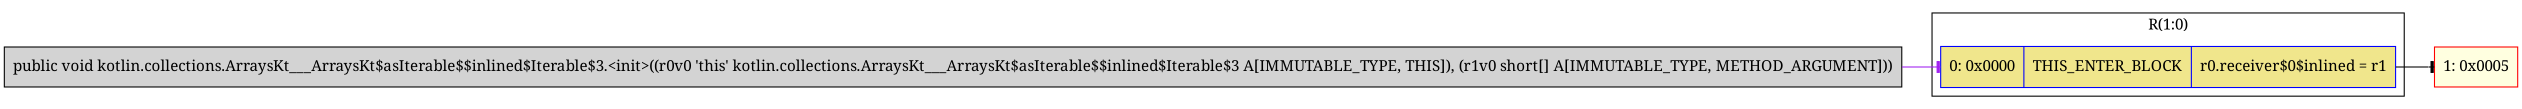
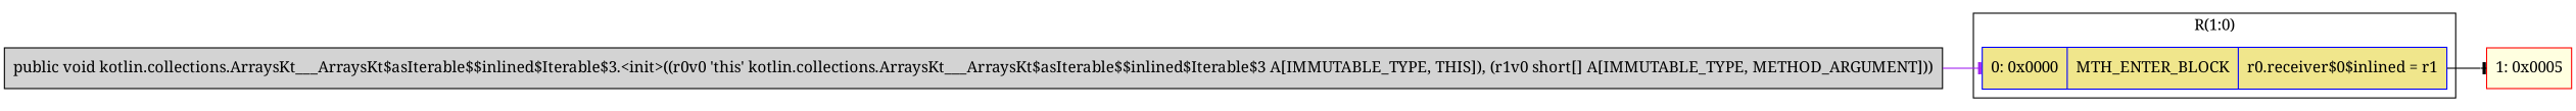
  digraph {
    rankdir=LR
    fontname="Noto Serif"
    node [shape=record style=filled fontname="Noto Serif"]
    edge [arrowhead=tee fontname="Noto Serif"]
-   n1 [color=blue label="{0\:\ 0x0000|THIS_ENTER_BLOCK\l|r0.receiver$0$inlined = r1\l}" fillcolor=khaki]
+   n1 [color=blue label="{0\:\ 0x0000|MTH_ENTER_BLOCK\l|r0.receiver$0$inlined = r1\l}" fillcolor=khaki]
    n2 [color=red label="{1\:\ 0x0005}" fillcolor=lightyellow]
    n3 [label="{public void kotlin.collections.ArraysKt___ArraysKt$asIterable$$inlined$Iterable$3.\<init\>((r0v0 'this' kotlin.collections.ArraysKt___ArraysKt$asIterable$$inlined$Iterable$3 A[IMMUTABLE_TYPE, THIS]), (r1v0 short[] A[IMMUTABLE_TYPE, METHOD_ARGUMENT])) }" fillcolor=lightgrey]
    subgraph cluster_1 {
      label="R(1:0)"
      n1
    }
    n1 -> n2 [color=black]
    n3 -> n1 [color=purple]
  }
